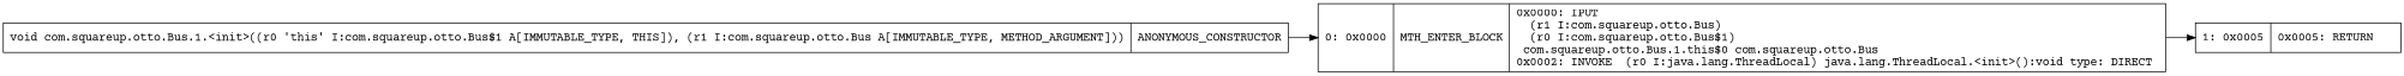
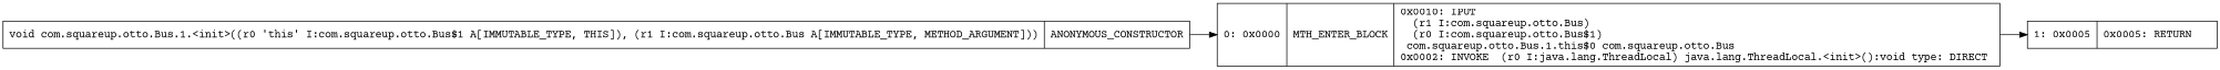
  digraph {
    rankdir=LR
    fontname="Courier Prime"
    node [shape=record fontname="Courier Prime"]
    edge [fontname="Courier Prime"]
-   n1 [label="{0\:\ 0x0000|MTH_ENTER_BLOCK\l|0x0000: IPUT  \l  (r1 I:com.squareup.otto.Bus)\l  (r0 I:com.squareup.otto.Bus$1)\l com.squareup.otto.Bus.1.this$0 com.squareup.otto.Bus \l0x0002: INVOKE  (r0 I:java.lang.ThreadLocal) java.lang.ThreadLocal.\<init\>():void type: DIRECT \l}"]
+   n1 [label="{0\:\ 0x0000|MTH_ENTER_BLOCK\l|0x0010: IPUT  \l  (r1 I:com.squareup.otto.Bus)\l  (r0 I:com.squareup.otto.Bus$1)\l com.squareup.otto.Bus.1.this$0 com.squareup.otto.Bus \l0x0002: INVOKE  (r0 I:java.lang.ThreadLocal) java.lang.ThreadLocal.\<init\>():void type: DIRECT \l}"]
    n2 [label="{1\:\ 0x0005|0x0005: RETURN   \l}"]
    n3 [label="{void com.squareup.otto.Bus.1.\<init\>((r0 'this' I:com.squareup.otto.Bus$1 A[IMMUTABLE_TYPE, THIS]), (r1 I:com.squareup.otto.Bus A[IMMUTABLE_TYPE, METHOD_ARGUMENT]))  | ANONYMOUS_CONSTRUCTOR\l}"]
    n1 -> n2
    n3 -> n1
  }
